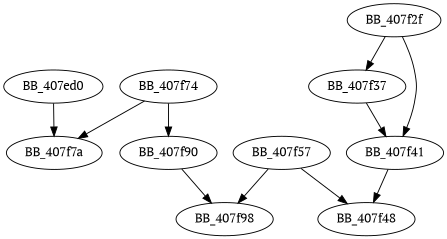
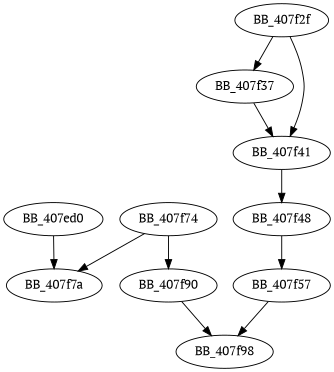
  digraph {
    fontname="PT Serif"
    node [fontname="PT Serif"]
    edge [fontname="PT Serif"]
    BB_407ed0
    BB_407f7a
    BB_407f2f
    BB_407f37
    BB_407f41
    BB_407f48
    BB_407f57
    BB_407f98
    BB_407f74
    BB_407f90
    BB_407ed0 -> BB_407f7a
    BB_407f2f -> BB_407f37
    BB_407f2f -> BB_407f41
    BB_407f37 -> BB_407f41
    BB_407f41 -> BB_407f48
-   BB_407f57 -> BB_407f48
+   BB_407f48 -> BB_407f57
    BB_407f57 -> BB_407f98
    BB_407f74 -> BB_407f7a
    BB_407f74 -> BB_407f90
    BB_407f90 -> BB_407f98
  }
